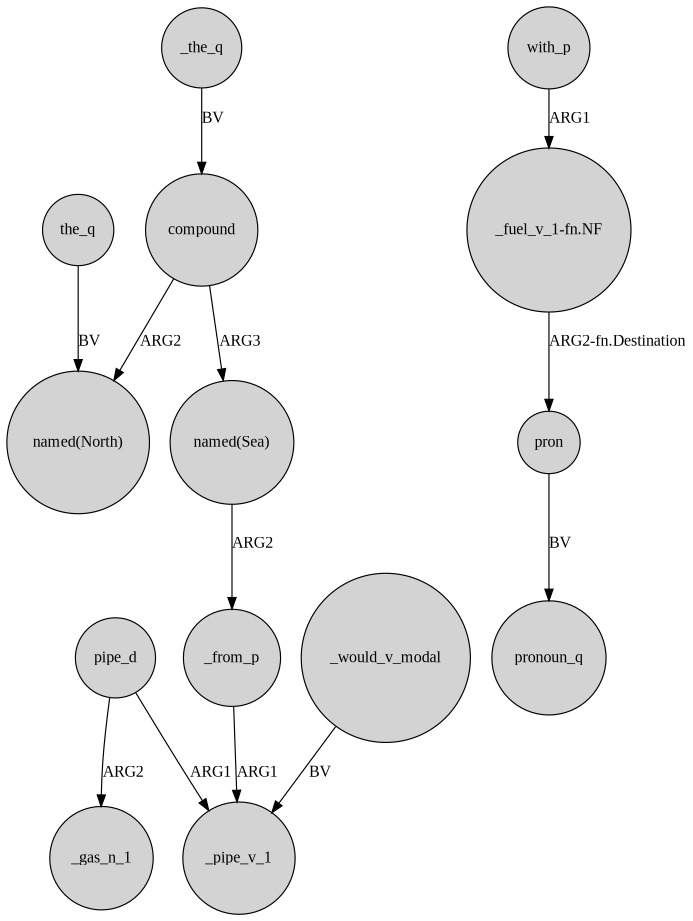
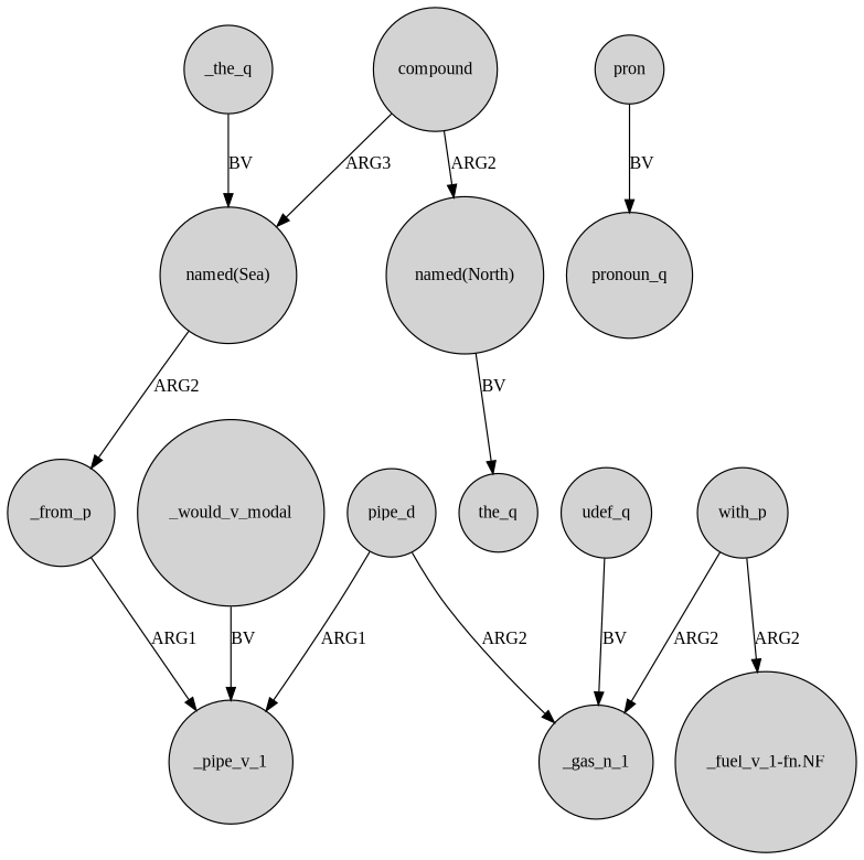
  digraph {
    fontname="Liberation Serif"
    node [fontname="Liberation Serif" shape=circle style=filled]
    edge [fontname="Liberation Serif"]
    n1 [label=pipe_d]
    _pipe_v_1
    _gas_n_1
    compound
    "named(North)"
    "named(Sea)"
    _from_p
    with_p
    "_fuel_v_1-fn.NF"
    pron
    _would_v_modal
    _the_q
    pronoun_q
    n14 [label=the_q]
+   udef_q
    n1 -> _pipe_v_1 [label=ARG1]
    n1 -> _gas_n_1 [label=ARG2]
    compound -> "named(North)" [label=ARG2]
    compound -> "named(Sea)" [label=ARG3]
    "named(Sea)" -> _from_p [label=ARG2]
    _from_p -> _pipe_v_1 [label=ARG1]
-   with_p -> "_fuel_v_1-fn.NF" [label=ARG1]
-   "_fuel_v_1-fn.NF" -> pron [label="ARG2-fn.Destination"]
+   with_p -> _gas_n_1 [label=ARG2]
+   with_p -> "_fuel_v_1-fn.NF" [label=ARG2]
    pron -> pronoun_q [label=BV]
    _would_v_modal -> _pipe_v_1 [label=BV]
-   _the_q -> compound [label=BV]
-   n14 -> "named(North)" [label=BV]
+   _the_q -> "named(Sea)" [label=BV]
+   "named(North)" -> n14 [label=BV]
+   udef_q -> _gas_n_1 [label=BV]
  }
